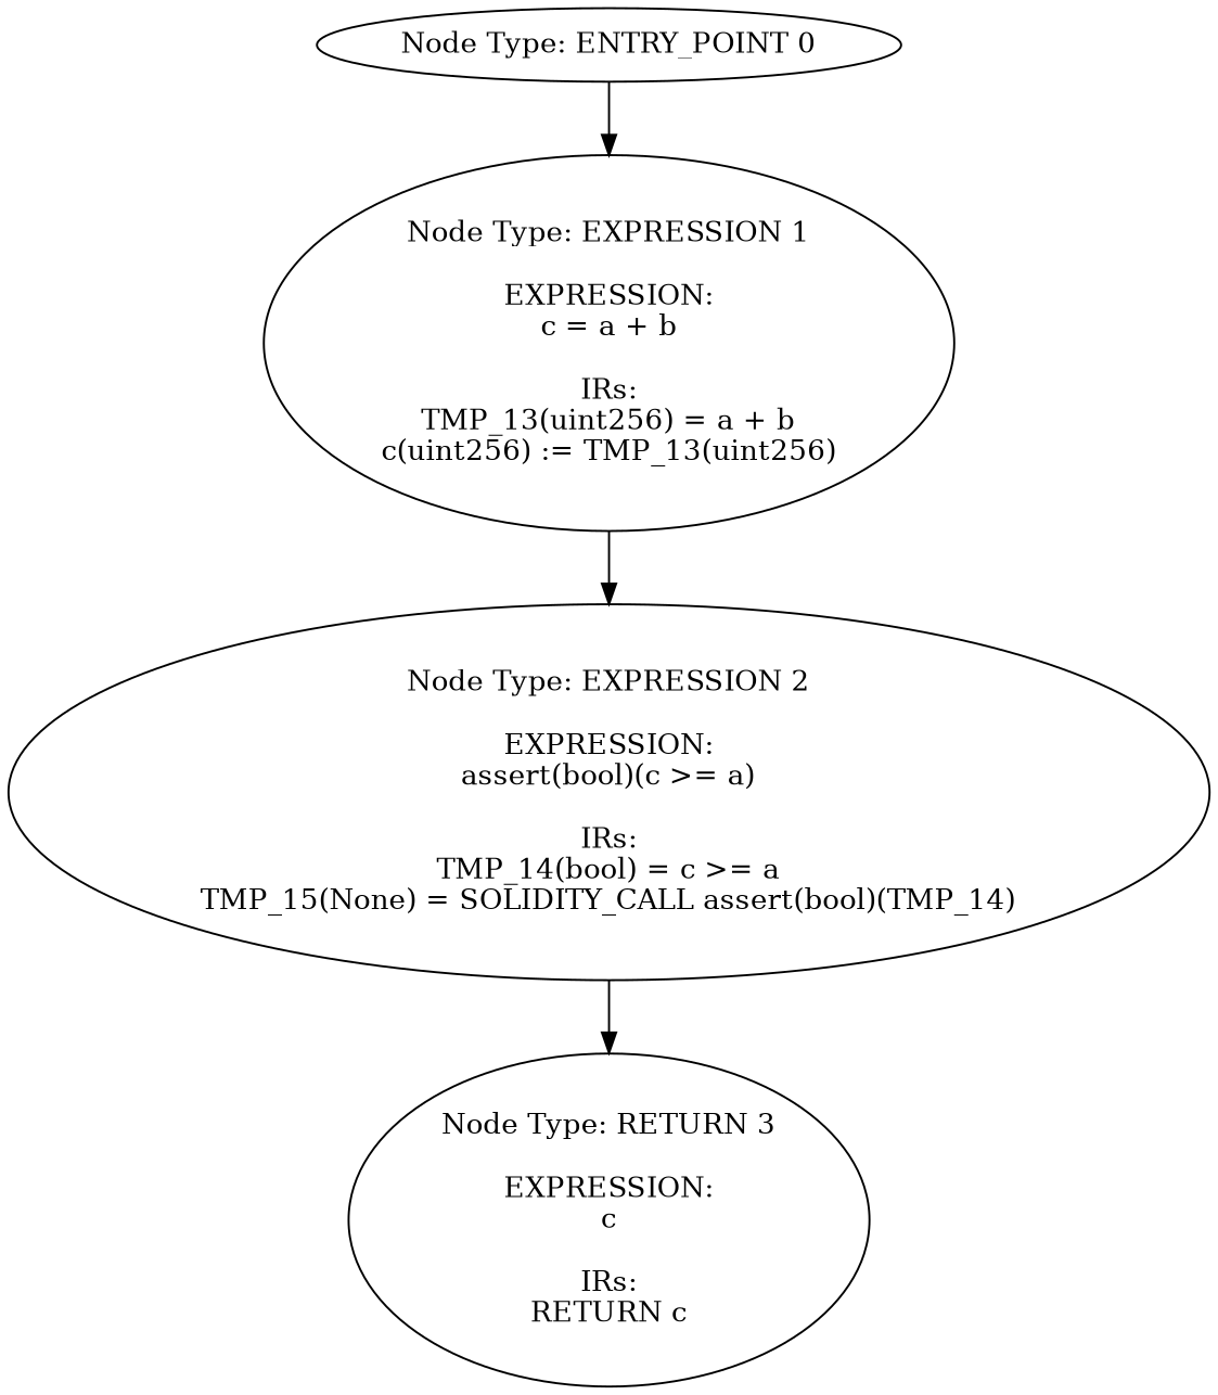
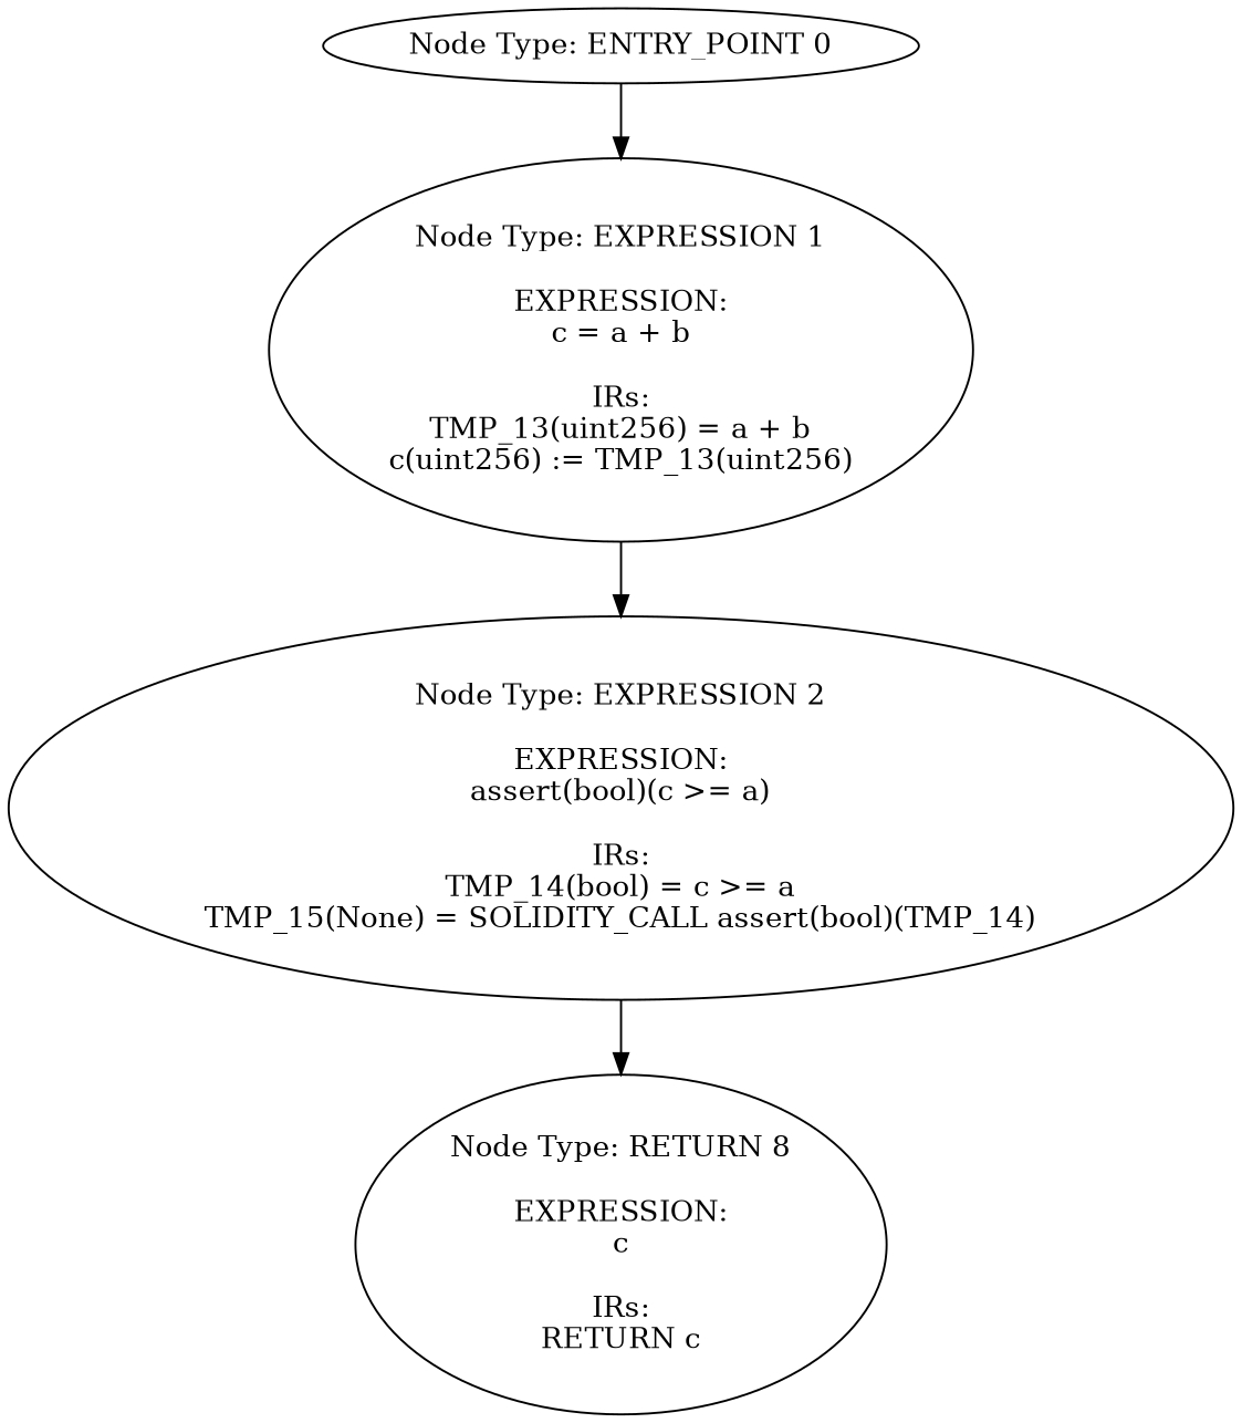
  digraph {
    n1 [label="Node Type: ENTRY_POINT 0\n"]
    n2 [label="Node Type: EXPRESSION 1\n\nEXPRESSION:\nc = a + b\n\nIRs:\nTMP_13(uint256) = a + b\nc(uint256) := TMP_13(uint256)"]
    n3 [label="Node Type: EXPRESSION 2\n\nEXPRESSION:\nassert(bool)(c >= a)\n\nIRs:\nTMP_14(bool) = c >= a\nTMP_15(None) = SOLIDITY_CALL assert(bool)(TMP_14)"]
-   n4 [label="Node Type: RETURN 3\n\nEXPRESSION:\nc\n\nIRs:\nRETURN c"]
+   n4 [label="Node Type: RETURN 8\n\nEXPRESSION:\nc\n\nIRs:\nRETURN c"]
    n1 -> n2
    n2 -> n3
    n3 -> n4
  }
